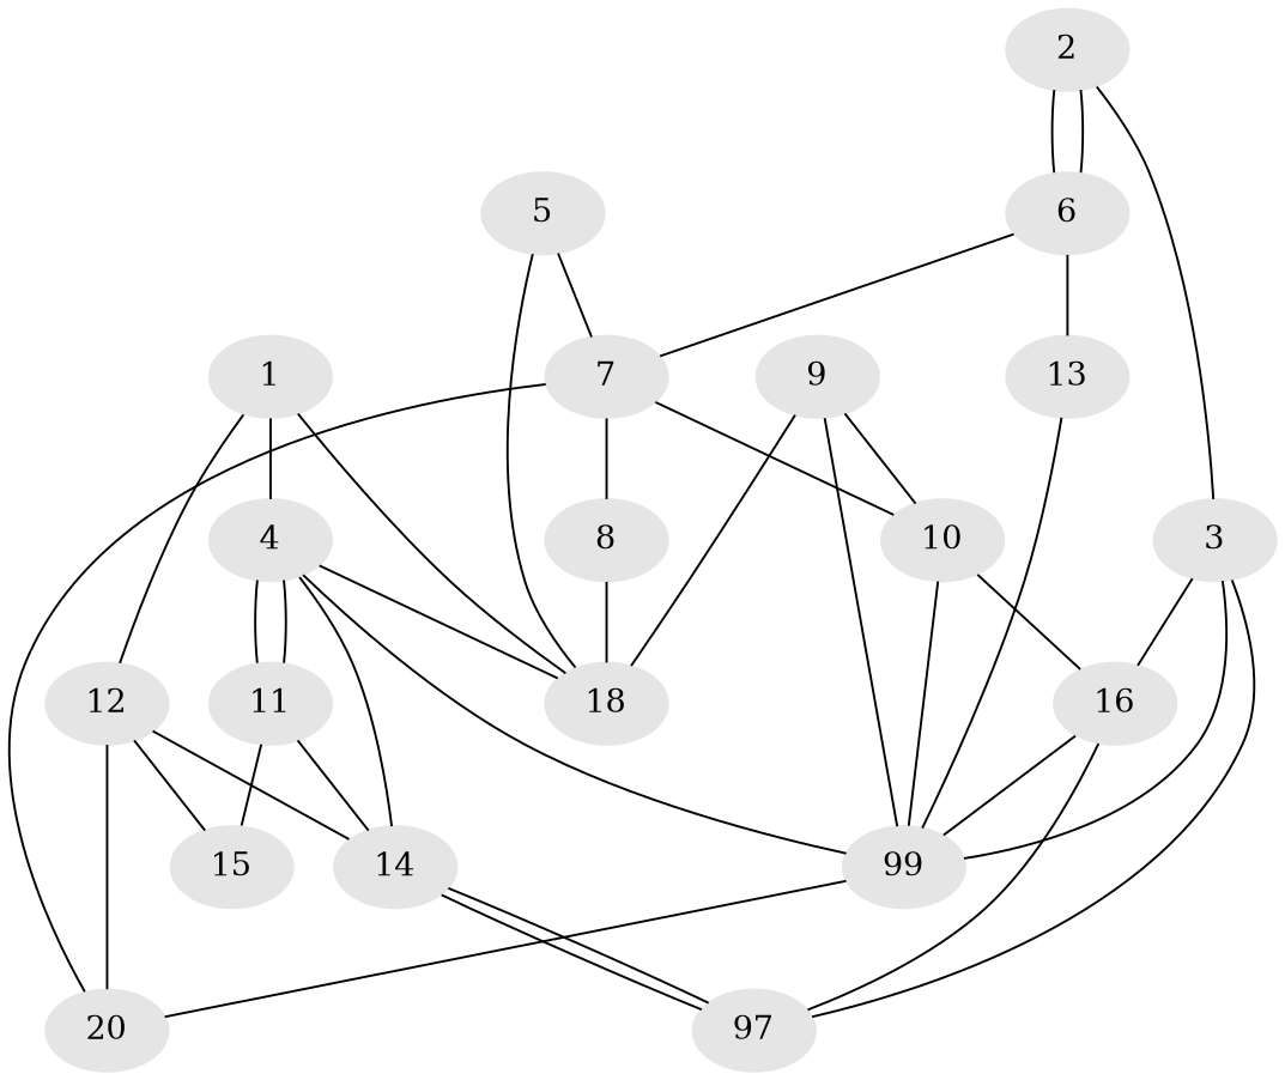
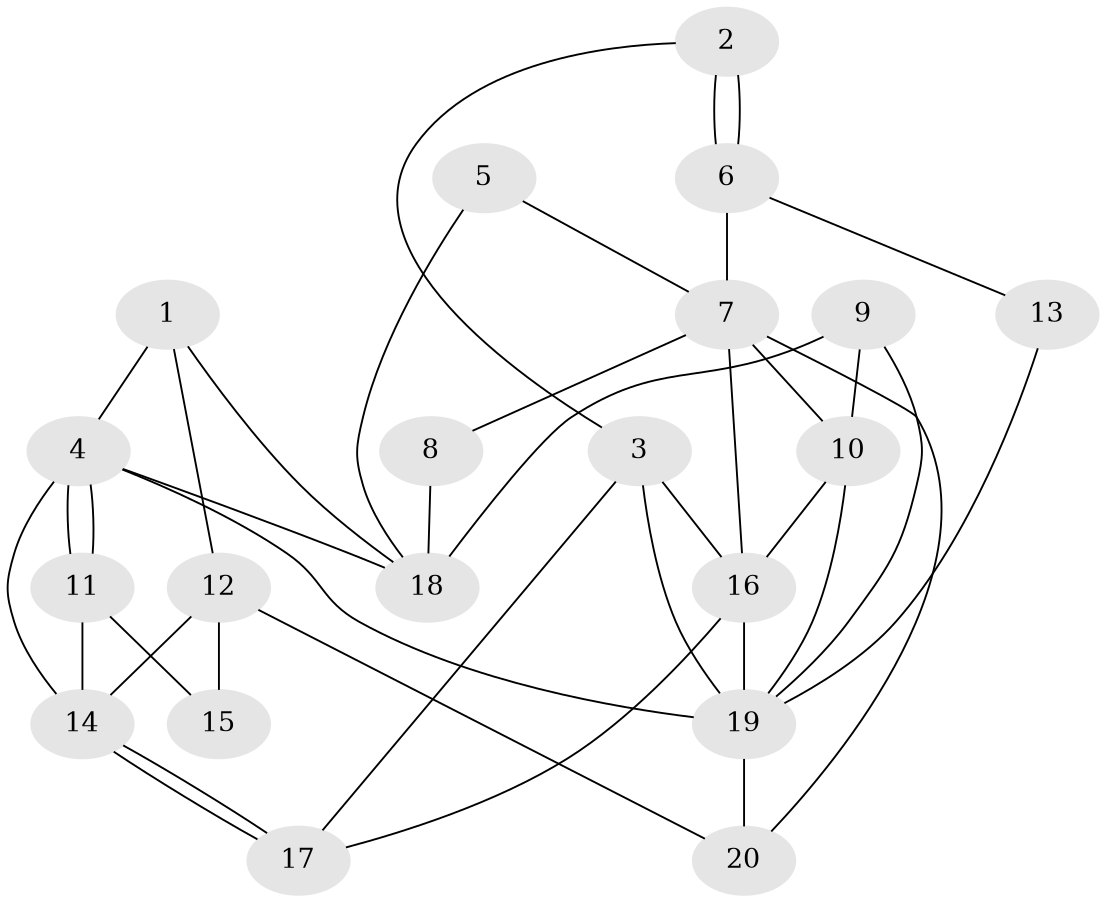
  graph {
    node [color=gray90 style=filled]
    1
    4
    12
    18
-   19 [label=99]
+   19
    11
    14
    20
    15
    2
    3
    6
    16
-   17 [label=97]
+   17
    7
    13
    5
    8
    10
    9
    1 -- 4
    1 -- 12
    1 -- 18
    4 -- 18
    4 -- 19
    4 -- 11
    4 -- 11
    4 -- 14
    12 -- 14
    12 -- 20
    12 -- 15
    19 -- 20
    11 -- 14
    11 -- 15
    14 -- 17
    14 -- 17
    2 -- 3
    2 -- 6
    2 -- 6
    3 -- 19
    3 -- 16
    3 -- 17
    6 -- 7
    6 -- 13
    16 -- 19
    16 -- 17
    7 -- 20
+   7 -- 16
    7 -- 8
    7 -- 10
    13 -- 19
    5 -- 18
    5 -- 7
    8 -- 18
    10 -- 19
    10 -- 16
    9 -- 18
    9 -- 19
    9 -- 10
  }
